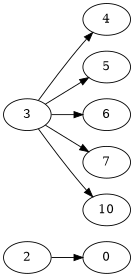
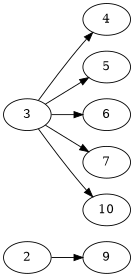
  digraph {
    fontname="DejaVu Serif"
    rankdir=LR
    node [alpha=0.16 fontname="DejaVu Serif"]
    edge [fontname="DejaVu Serif"]
-   9 [expect_size=50595840 label=0]
+   9 [expect_size=50595840]
    2 [alpha=0.09 expect_size=23767040]
    3 [alpha=0.18 expect_size=50796544]
    4 [expect_size=7612416]
    5 [alpha=0.17 expect_size=17076224]
    6 [alpha=0.03 expect_size=14618624]
    7 [alpha=0.18 expect_size=10218496]
    10 [expect_size=31289344]
    2 -> 9
    3 -> 4
    3 -> 5
    3 -> 6
    3 -> 7
    3 -> 10
  }
